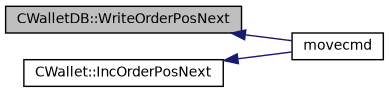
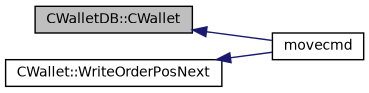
  digraph {
    rankdir=LR
    node [color=black fillcolor=white fontname=Helvetica fontsize=10 shape=record style=filled]
    edge [color=midnightblue dir=back fontname=Helvetica fontsize=10 labelfontname=Helvetica labelfontsize=10 style=solid]
-   n1 [fillcolor=grey75 fontcolor=black height=0.2 label="CWalletDB::WriteOrderPosNext" width=0.4]
+   n1 [fillcolor=grey75 fontcolor=black height=0.2 label="CWalletDB::CWallet" width=0.4]
    n2 [height=0.2 label=movecmd width=0.4]
-   n3 [height=0.2 label="CWallet::IncOrderPosNext" width=0.4]
+   n3 [height=0.2 label="CWallet::WriteOrderPosNext" width=0.4]
    n1 -> n2
    n3 -> n2
  }
